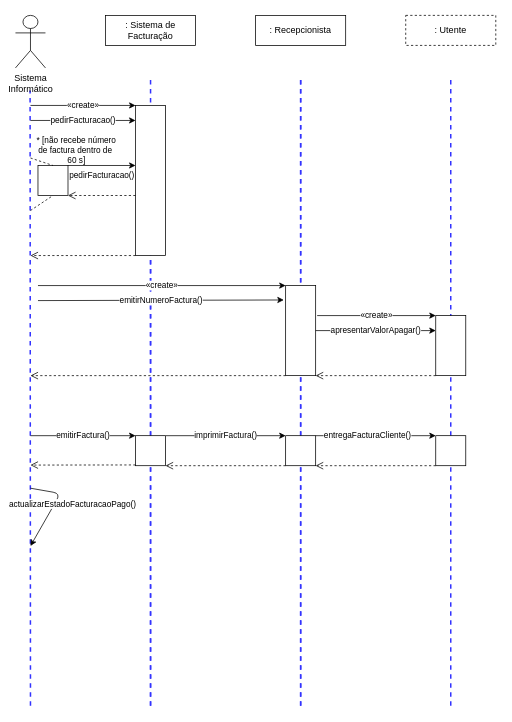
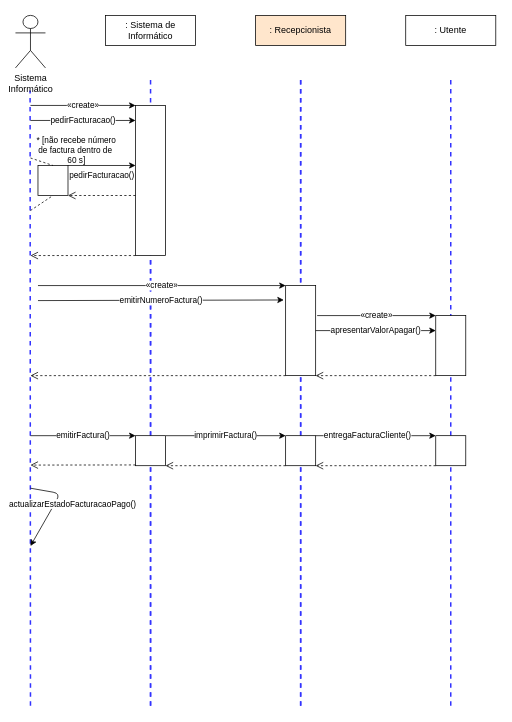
  <mxCell id="0" />
  <mxCell id="1" parent="0" />
  <mxCell id="2" value="" style="endArrow=none;dashed=1;html=1;strokeWidth=2;fillColor=#dae8fc;strokeColor=#3333FF;" edge="1" parent="1"><mxGeometry width="50" height="50" relative="1" as="geometry"><mxPoint x="400" y="940" as="sourcePoint" /><mxPoint x="400" y="100" as="targetPoint" /></mxGeometry></mxCell>
  <mxCell id="3" value="" style="endArrow=none;dashed=1;html=1;strokeWidth=2;fillColor=#dae8fc;strokeColor=#3333FF;" edge="1" parent="1"><mxGeometry width="50" height="50" relative="1" as="geometry"><mxPoint x="200" y="940" as="sourcePoint" /><mxPoint x="200" y="100" as="targetPoint" /></mxGeometry></mxCell>
  <mxCell id="4" value="" style="endArrow=none;dashed=1;html=1;strokeWidth=2;fillColor=#dae8fc;strokeColor=#3333FF;" edge="1" parent="1"><mxGeometry width="50" height="50" relative="1" as="geometry"><mxPoint x="40" y="940" as="sourcePoint" /><mxPoint x="39.5" y="120" as="targetPoint" /></mxGeometry></mxCell>
- <mxCell id="5" value=": Sistema de Facturação" style="rounded=0;whiteSpace=wrap;html=1;" vertex="1" parent="1"><mxGeometry x="140" y="20" width="120" height="40" as="geometry" /></mxCell>
+ <mxCell id="5" value=": Sistema de Informático" style="rounded=0;whiteSpace=wrap;html=1;" vertex="1" parent="1"><mxGeometry x="140" y="20" width="120" height="40" as="geometry" /></mxCell>
  <mxCell id="6" value="Sistema&lt;br&gt;Informático" style="shape=umlActor;verticalLabelPosition=bottom;verticalAlign=top;html=1;outlineConnect=0;" vertex="1" parent="1"><mxGeometry x="20" y="20" width="40" height="70" as="geometry" /></mxCell>
- <mxCell id="7" value=": Recepcionista" style="rounded=0;whiteSpace=wrap;html=1;" vertex="1" parent="1"><mxGeometry x="340" y="20" width="120" height="40" as="geometry" /></mxCell>
- <mxCell id="8" value=": Utente" style="rounded=0;whiteSpace=wrap;html=1;dashed=1;" vertex="1" parent="1"><mxGeometry x="540" y="20" width="120" height="40" as="geometry" /></mxCell>
+ <mxCell id="7" value=": Recepcionista" style="rounded=0;whiteSpace=wrap;html=1;fillColor=#ffe6cc;" vertex="1" parent="1"><mxGeometry x="340" y="20" width="120" height="40" as="geometry" /></mxCell>
+ <mxCell id="8" value=": Utente" style="rounded=0;whiteSpace=wrap;html=1;" vertex="1" parent="1"><mxGeometry x="540" y="20" width="120" height="40" as="geometry" /></mxCell>
  <mxCell id="9" value="" style="endArrow=none;dashed=1;html=1;strokeWidth=2;fillColor=#dae8fc;strokeColor=#3333FF;" edge="1" parent="1"><mxGeometry width="50" height="50" relative="1" as="geometry"><mxPoint x="400" y="940" as="sourcePoint" /><mxPoint x="400" y="100" as="targetPoint" /></mxGeometry></mxCell>
  <mxCell id="10" value="" style="endArrow=none;dashed=1;html=1;strokeWidth=2;fillColor=#dae8fc;strokeColor=#3333FF;" edge="1" parent="1"><mxGeometry width="50" height="50" relative="1" as="geometry"><mxPoint x="600" y="940" as="sourcePoint" /><mxPoint x="600" y="100" as="targetPoint" /></mxGeometry></mxCell>
  <mxCell id="11" value="«create»" style="endArrow=classic;html=1;strokeWidth=1;entryX=0;entryY=0;entryDx=0;entryDy=0;" edge="1" parent="1" target="12"><mxGeometry width="50" height="50" relative="1" as="geometry"><mxPoint x="40" y="140" as="sourcePoint" /><mxPoint x="200" y="140" as="targetPoint" /></mxGeometry></mxCell>
  <mxCell id="12" value="" style="rounded=0;whiteSpace=wrap;html=1;" vertex="1" parent="1"><mxGeometry x="180" y="140" width="40" height="200" as="geometry" /></mxCell>
  <mxCell id="13" value="" style="endArrow=none;dashed=1;html=1;strokeWidth=2;fillColor=#dae8fc;strokeColor=#3333FF;" edge="1" parent="1" target="12"><mxGeometry width="50" height="50" relative="1" as="geometry"><mxPoint x="200" y="940" as="sourcePoint" /><mxPoint x="199.5" y="120" as="targetPoint" /></mxGeometry></mxCell>
  <mxCell id="14" value="" style="rounded=0;whiteSpace=wrap;html=1;" vertex="1" parent="1"><mxGeometry x="50" y="220" width="40" height="40" as="geometry" /></mxCell>
  <mxCell id="15" value="pedirFacturacao()" style="endArrow=classic;html=1;strokeWidth=1;entryX=0;entryY=0;entryDx=0;entryDy=0;" edge="1" parent="1"><mxGeometry width="50" height="50" relative="1" as="geometry"><mxPoint x="40" y="160" as="sourcePoint" /><mxPoint x="180" y="160" as="targetPoint" /></mxGeometry></mxCell>
  <mxCell id="16" value="" style="endArrow=open;dashed=1;html=1;strokeColor=#000000;strokeWidth=1;endFill=0;endSize=8;startSize=8;exitX=0;exitY=1;exitDx=0;exitDy=0;" edge="1" parent="1"><mxGeometry width="50" height="50" relative="1" as="geometry"><mxPoint x="180" y="340" as="sourcePoint" /><mxPoint x="40" y="340" as="targetPoint" /></mxGeometry></mxCell>
  <mxCell id="17" value="«create»" style="endArrow=classic;html=1;strokeWidth=1;entryX=0;entryY=0;entryDx=0;entryDy=0;" edge="1" parent="1" target="18"><mxGeometry width="50" height="50" relative="1" as="geometry"><mxPoint x="50" y="380" as="sourcePoint" /><mxPoint x="370" y="380" as="targetPoint" /></mxGeometry></mxCell>
  <mxCell id="18" value="" style="rounded=0;whiteSpace=wrap;html=1;" vertex="1" parent="1"><mxGeometry x="380" y="380" width="40" height="120" as="geometry" /></mxCell>
  <mxCell id="19" value="emitirNumeroFactura()" style="endArrow=classic;html=1;strokeWidth=1;entryX=-0.062;entryY=0.16;entryDx=0;entryDy=0;entryPerimeter=0;" edge="1" parent="1" target="18"><mxGeometry width="50" height="50" relative="1" as="geometry"><mxPoint x="50" y="400" as="sourcePoint" /><mxPoint x="370" y="400" as="targetPoint" /></mxGeometry></mxCell>
  <mxCell id="20" value="«create»" style="endArrow=classic;html=1;strokeWidth=1;entryX=0;entryY=0;entryDx=0;entryDy=0;" edge="1" parent="1" target="21"><mxGeometry width="50" height="50" relative="1" as="geometry"><mxPoint x="422" y="420" as="sourcePoint" /><mxPoint x="600" y="420" as="targetPoint" /></mxGeometry></mxCell>
  <mxCell id="21" value="" style="rounded=0;whiteSpace=wrap;html=1;" vertex="1" parent="1"><mxGeometry x="580" y="420" width="40" height="80" as="geometry" /></mxCell>
  <mxCell id="22" value="apresentarValorApagar()" style="endArrow=classic;html=1;strokeWidth=1;entryX=0;entryY=0;entryDx=0;entryDy=0;exitX=1;exitY=0.5;exitDx=0;exitDy=0;" edge="1" parent="1" source="18"><mxGeometry width="50" height="50" relative="1" as="geometry"><mxPoint x="430" y="440" as="sourcePoint" /><mxPoint x="580" y="440" as="targetPoint" /></mxGeometry></mxCell>
  <mxCell id="23" value="" style="endArrow=open;dashed=1;html=1;strokeColor=#000000;strokeWidth=1;endFill=0;endSize=8;startSize=8;entryX=1;entryY=1;entryDx=0;entryDy=0;exitX=0;exitY=1;exitDx=0;exitDy=0;" edge="1" parent="1" source="21" target="18"><mxGeometry width="50" height="50" relative="1" as="geometry"><mxPoint x="570" y="500" as="sourcePoint" /><mxPoint x="430" y="500" as="targetPoint" /></mxGeometry></mxCell>
  <mxCell id="24" value="* [não recebe número&lt;br&gt;de factura dentro de&amp;nbsp;&lt;br&gt;60 s]" style="endArrow=none;dashed=1;html=1;strokeColor=#000000;strokeWidth=1;entryX=0.5;entryY=0;entryDx=0;entryDy=0;labelBackgroundColor=none;" edge="1" parent="1" target="14"><mxGeometry x="1" y="36" width="50" height="50" relative="1" as="geometry"><mxPoint x="40" y="210" as="sourcePoint" /><mxPoint x="390" y="270" as="targetPoint" /><mxPoint x="19" y="14" as="offset" /></mxGeometry></mxCell>
  <mxCell id="25" value="" style="endArrow=none;dashed=1;html=1;strokeColor=#000000;strokeWidth=1;entryX=0.5;entryY=1;entryDx=0;entryDy=0;" edge="1" parent="1" target="14"><mxGeometry width="50" height="50" relative="1" as="geometry"><mxPoint x="40" y="280" as="sourcePoint" /><mxPoint x="240" y="210" as="targetPoint" /></mxGeometry></mxCell>
  <mxCell id="26" value="pedirFacturacao()" style="endArrow=classic;html=1;strokeWidth=1;exitX=1;exitY=0;exitDx=0;exitDy=0;verticalAlign=top;" edge="1" parent="1" source="14"><mxGeometry width="50" height="50" relative="1" as="geometry"><mxPoint x="130" y="230" as="sourcePoint" /><mxPoint x="180" y="220" as="targetPoint" /></mxGeometry></mxCell>
  <mxCell id="27" value="" style="endArrow=open;dashed=1;html=1;strokeColor=#000000;strokeWidth=1;endFill=0;endSize=8;startSize=8;entryX=1;entryY=1;entryDx=0;entryDy=0;" edge="1" parent="1" target="14"><mxGeometry width="50" height="50" relative="1" as="geometry"><mxPoint x="180" y="260" as="sourcePoint" /><mxPoint x="120" y="260" as="targetPoint" /></mxGeometry></mxCell>
  <mxCell id="28" value="" style="endArrow=open;dashed=1;html=1;strokeColor=#000000;strokeWidth=1;endFill=0;endSize=8;startSize=8;exitX=0;exitY=1;exitDx=0;exitDy=0;" edge="1" parent="1"><mxGeometry width="50" height="50" relative="1" as="geometry"><mxPoint x="380" y="500" as="sourcePoint" /><mxPoint x="40" y="500" as="targetPoint" /></mxGeometry></mxCell>
  <mxCell id="29" value="actualizarEstadoFacturacaoPago()" style="endArrow=classic;html=1;strokeWidth=1;" edge="1" parent="1"><mxGeometry x="0.014" y="-69" width="50" height="50" relative="1" as="geometry"><mxPoint x="40" y="650" as="sourcePoint" /><mxPoint x="40" y="727" as="targetPoint" /><Array as="points"><mxPoint x="80" y="657" /></Array><mxPoint x="86" y="31" as="offset" /></mxGeometry></mxCell>
  <mxCell id="30" value="emitirFactura()" style="endArrow=classic;html=1;strokeWidth=1;entryX=0;entryY=0;entryDx=0;entryDy=0;" edge="1" parent="1" target="36"><mxGeometry width="50" height="50" relative="1" as="geometry"><mxPoint x="40" y="580" as="sourcePoint" /><mxPoint x="170" y="580" as="targetPoint" /></mxGeometry></mxCell>
  <mxCell id="31" value="imprimirFactura()" style="endArrow=classic;html=1;strokeWidth=1;entryX=0;entryY=0;entryDx=0;entryDy=0;exitX=1;exitY=0;exitDx=0;exitDy=0;" edge="1" parent="1" source="36" target="32"><mxGeometry width="50" height="50" relative="1" as="geometry"><mxPoint x="230" y="580" as="sourcePoint" /><mxPoint x="370" y="580" as="targetPoint" /></mxGeometry></mxCell>
  <mxCell id="32" value="" style="rounded=0;whiteSpace=wrap;html=1;" vertex="1" parent="1"><mxGeometry x="380" y="580" width="40" height="40" as="geometry" /></mxCell>
  <mxCell id="33" value="" style="endArrow=open;dashed=1;html=1;strokeColor=#000000;strokeWidth=1;endFill=0;endSize=8;startSize=8;entryX=1;entryY=1;entryDx=0;entryDy=0;exitX=0;exitY=1;exitDx=0;exitDy=0;" edge="1" parent="1" source="32" target="36"><mxGeometry width="50" height="50" relative="1" as="geometry"><mxPoint x="370" y="620" as="sourcePoint" /><mxPoint x="230" y="619.58" as="targetPoint" /></mxGeometry></mxCell>
  <mxCell id="34" value="entregaFacturaCliente()" style="endArrow=classic;html=1;strokeWidth=1;entryX=0;entryY=0;entryDx=0;entryDy=0;exitX=1;exitY=0;exitDx=0;exitDy=0;" edge="1" parent="1" source="32" target="37"><mxGeometry x="-0.143" width="50" height="50" relative="1" as="geometry"><mxPoint x="430" y="580" as="sourcePoint" /><mxPoint x="570" y="580" as="targetPoint" /><mxPoint as="offset" /></mxGeometry></mxCell>
  <mxCell id="35" value="" style="endArrow=open;dashed=1;html=1;strokeColor=#000000;strokeWidth=1;endFill=0;endSize=8;startSize=8;exitX=0;exitY=1;exitDx=0;exitDy=0;entryX=1;entryY=1;entryDx=0;entryDy=0;" edge="1" parent="1" source="37" target="32"><mxGeometry width="50" height="50" relative="1" as="geometry"><mxPoint x="570" y="619.58" as="sourcePoint" /><mxPoint x="430" y="620" as="targetPoint" /></mxGeometry></mxCell>
  <mxCell id="36" value="" style="rounded=0;whiteSpace=wrap;html=1;" vertex="1" parent="1"><mxGeometry x="180" y="580" width="40" height="40" as="geometry" /></mxCell>
  <mxCell id="37" value="" style="rounded=0;whiteSpace=wrap;html=1;" vertex="1" parent="1"><mxGeometry x="580" y="580" width="40" height="40" as="geometry" /></mxCell>
  <mxCell id="38" value="" style="endArrow=open;dashed=1;html=1;strokeColor=#000000;strokeWidth=1;endFill=0;endSize=8;startSize=8;" edge="1" parent="1"><mxGeometry width="50" height="50" relative="1" as="geometry"><mxPoint x="180" y="619" as="sourcePoint" /><mxPoint x="40" y="619.17" as="targetPoint" /></mxGeometry></mxCell>
